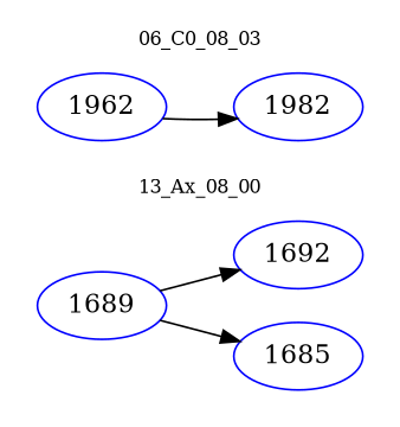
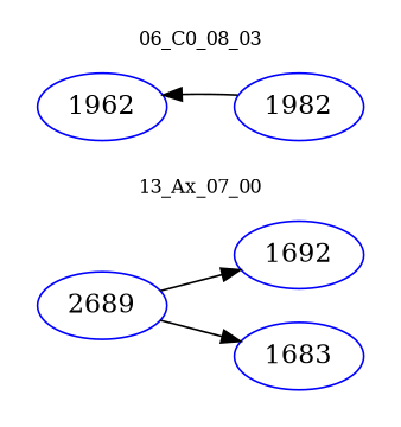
  digraph {
    rankdir=LR
    node [color=blue]
    edge [color=black]
-   n1 [label=1689]
-   n2 [label=1685]
+   n1 [label=2689]
+   n2 [label=1683]
    n3 [label=1692]
    n4 [label=1962]
    n5 [label=1982]
    subgraph cluster_1 {
      color=white
      fontsize=10
-     label="13_Ax_08_00"
+     label="13_Ax_07_00"
      n1
      n2
      n3
    }
    subgraph cluster_2 {
      color=white
      fontsize=10
      label="06_C0_08_03"
      n4
      n5
    }
    n1 -> n2
    n1 -> n3
-   n4 -> n5
+   n5 -> n4
  }
